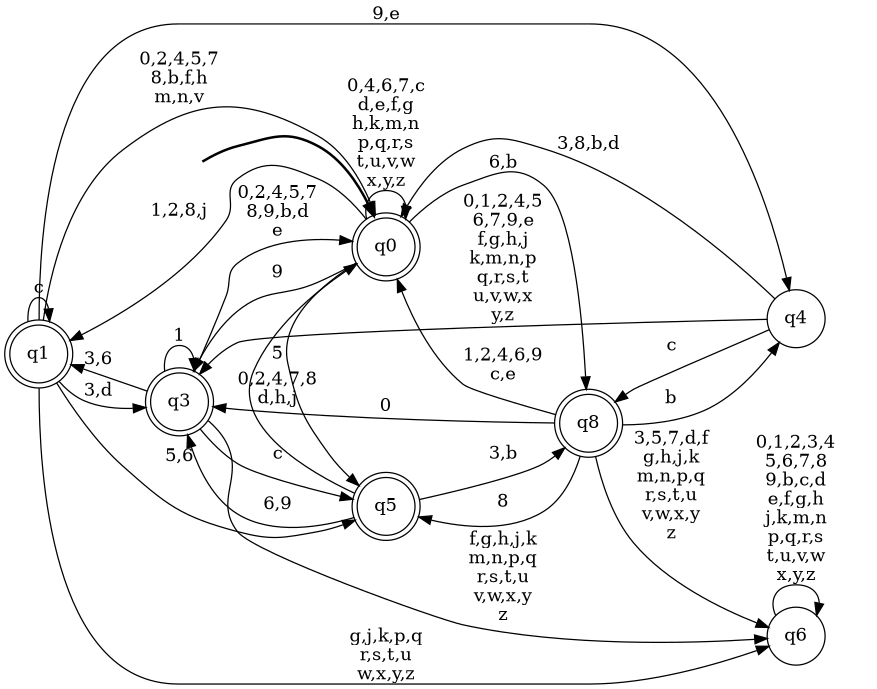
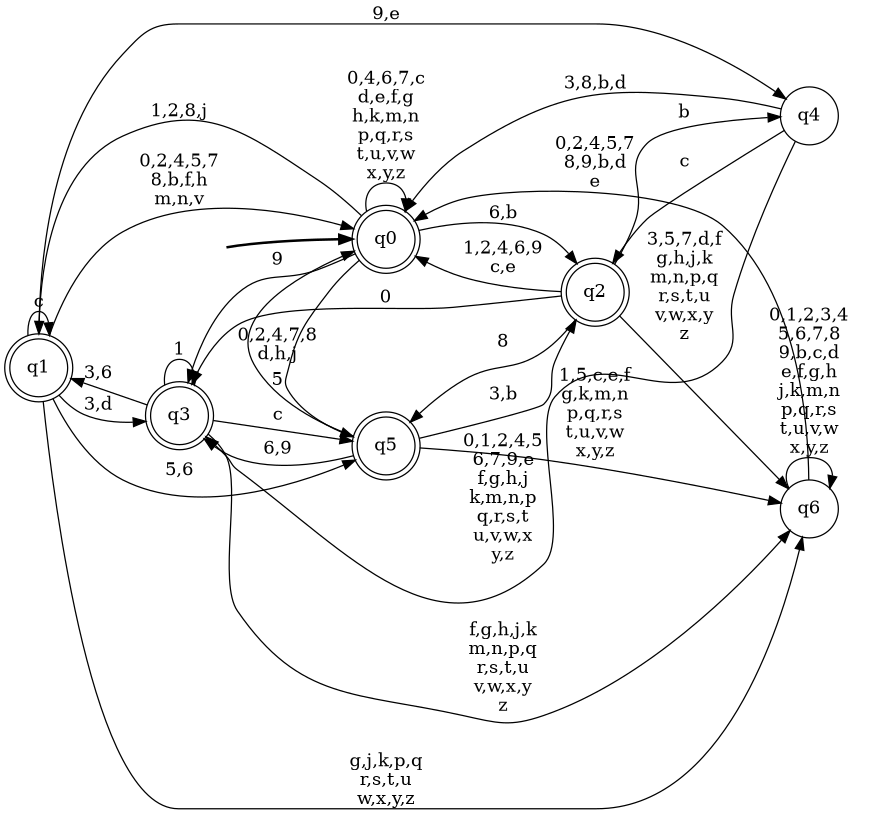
  digraph {
    rankdir=LR
    node [shape=doublecircle style="rounded,filled" color=black fillcolor=white]
    __start0 [height=0 shape=none style=invis width=0 color="" fillcolor=""]
    n2 [label=q0]
    n3 [label=q1]
-   n4 [label=q8]
+   n4 [label=q2]
    n5 [label=q3]
    n6 [label=q5]
    n7 [label=q4 shape=circle style=filled]
    n8 [label=q6 shape=circle style=filled]
    subgraph cluster_1 {
      nodesep=0.15
      ranksep=0.15
      style=invis
      __start0
      n2
    }
    __start0 -> n2 [penwidth=2]
    n2 -> n2 [label="0,4,6,7,c\nd,e,f,g\nh,k,m,n\np,q,r,s\nt,u,v,w\nx,y,z"]
    n2 -> n3 [label="1,2,8,j"]
    n2 -> n4 [label="6,b"]
    n2 -> n5 [label=9]
    n2 -> n6 [label=5]
    n3 -> n2 [label="0,2,4,5,7\n8,b,f,h\nm,n,v"]
    n3 -> n3 [label=c]
    n3 -> n5 [label="3,d"]
    n3 -> n6 [label="5,6"]
    n3 -> n7 [label="9,e"]
    n3 -> n8 [label="g,j,k,p,q\nr,s,t,u\nw,x,y,z"]
    n4 -> n2 [label="1,2,4,6,9\nc,e"]
    n4 -> n5 [label=0]
    n4 -> n6 [label=8]
    n4 -> n7 [label=b]
    n4 -> n8 [label="3,5,7,d,f\ng,h,j,k\nm,n,p,q\nr,s,t,u\nv,w,x,y\nz"]
-   n5 -> n2 [label="0,2,4,5,7\n8,9,b,d\ne"]
+   n8 -> n2 [label="0,2,4,5,7\n8,9,b,d\ne"]
    n5 -> n3 [label="3,6"]
    n5 -> n5 [label=1]
    n5 -> n6 [label=c]
    n5 -> n8 [label="f,g,h,j,k\nm,n,p,q\nr,s,t,u\nv,w,x,y\nz"]
    n6 -> n2 [label="0,2,4,7,8\nd,h,j"]
    n6 -> n4 [label="3,b"]
    n6 -> n5 [label="6,9"]
+   n6 -> n8 [label="1,5,c,e,f\ng,k,m,n\np,q,r,s\nt,u,v,w\nx,y,z"]
    n7 -> n2 [label="3,8,b,d"]
    n7 -> n4 [label=c]
    n7 -> n5 [label="0,1,2,4,5\n6,7,9,e\nf,g,h,j\nk,m,n,p\nq,r,s,t\nu,v,w,x\ny,z"]
    n8 -> n8 [label="0,1,2,3,4\n5,6,7,8\n9,b,c,d\ne,f,g,h\nj,k,m,n\np,q,r,s\nt,u,v,w\nx,y,z"]
  }
